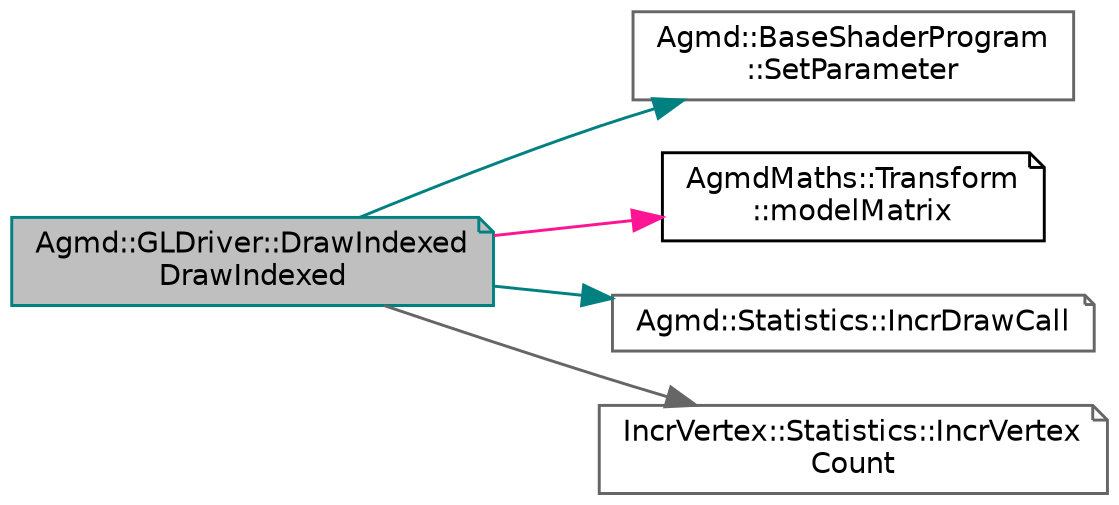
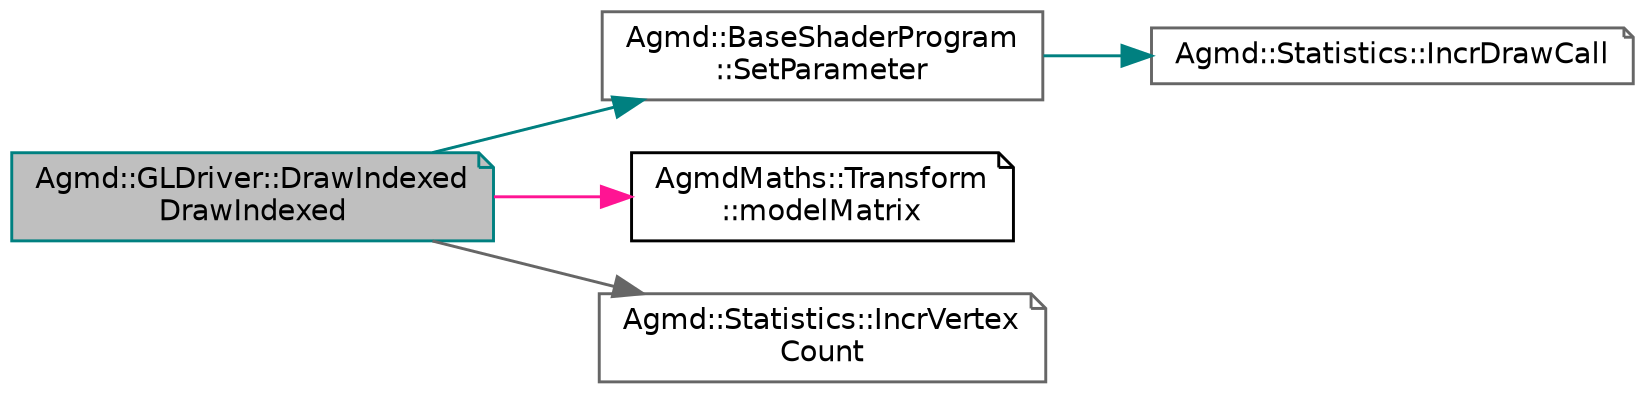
  digraph {
    rankdir=LR
    node [color=gray40 fillcolor=white fontname=Helvetica fontsize=10 shape=note style=filled]
    edge [color=teal fontname=Helvetica fontsize=10 labelfontname=Helvetica labelfontsize=10 style=solid]
    n1 [color=teal fillcolor=grey75 fontcolor=black height=0.2 label="Agmd::GLDriver::DrawIndexed\lDrawIndexed" width=0.4]
    n2 [height=0.2 label="Agmd::BaseShaderProgram\l::SetParameter" shape=box width=0.4]
    n3 [color=black height=0.2 label="AgmdMaths::Transform\l::modelMatrix" width=0.4]
    n4 [height=0.2 label="Agmd::Statistics::IncrDrawCall" width=0.4]
-   n5 [height=0.2 label="IncrVertex::Statistics::IncrVertex\lCount" width=0.4]
+   n5 [height=0.2 label="Agmd::Statistics::IncrVertex\lCount" width=0.4]
    n1 -> n2
    n1 -> n3 [color=deeppink]
-   n1 -> n4
+   n2 -> n4
    n1 -> n5 [color=gray40]
  }
